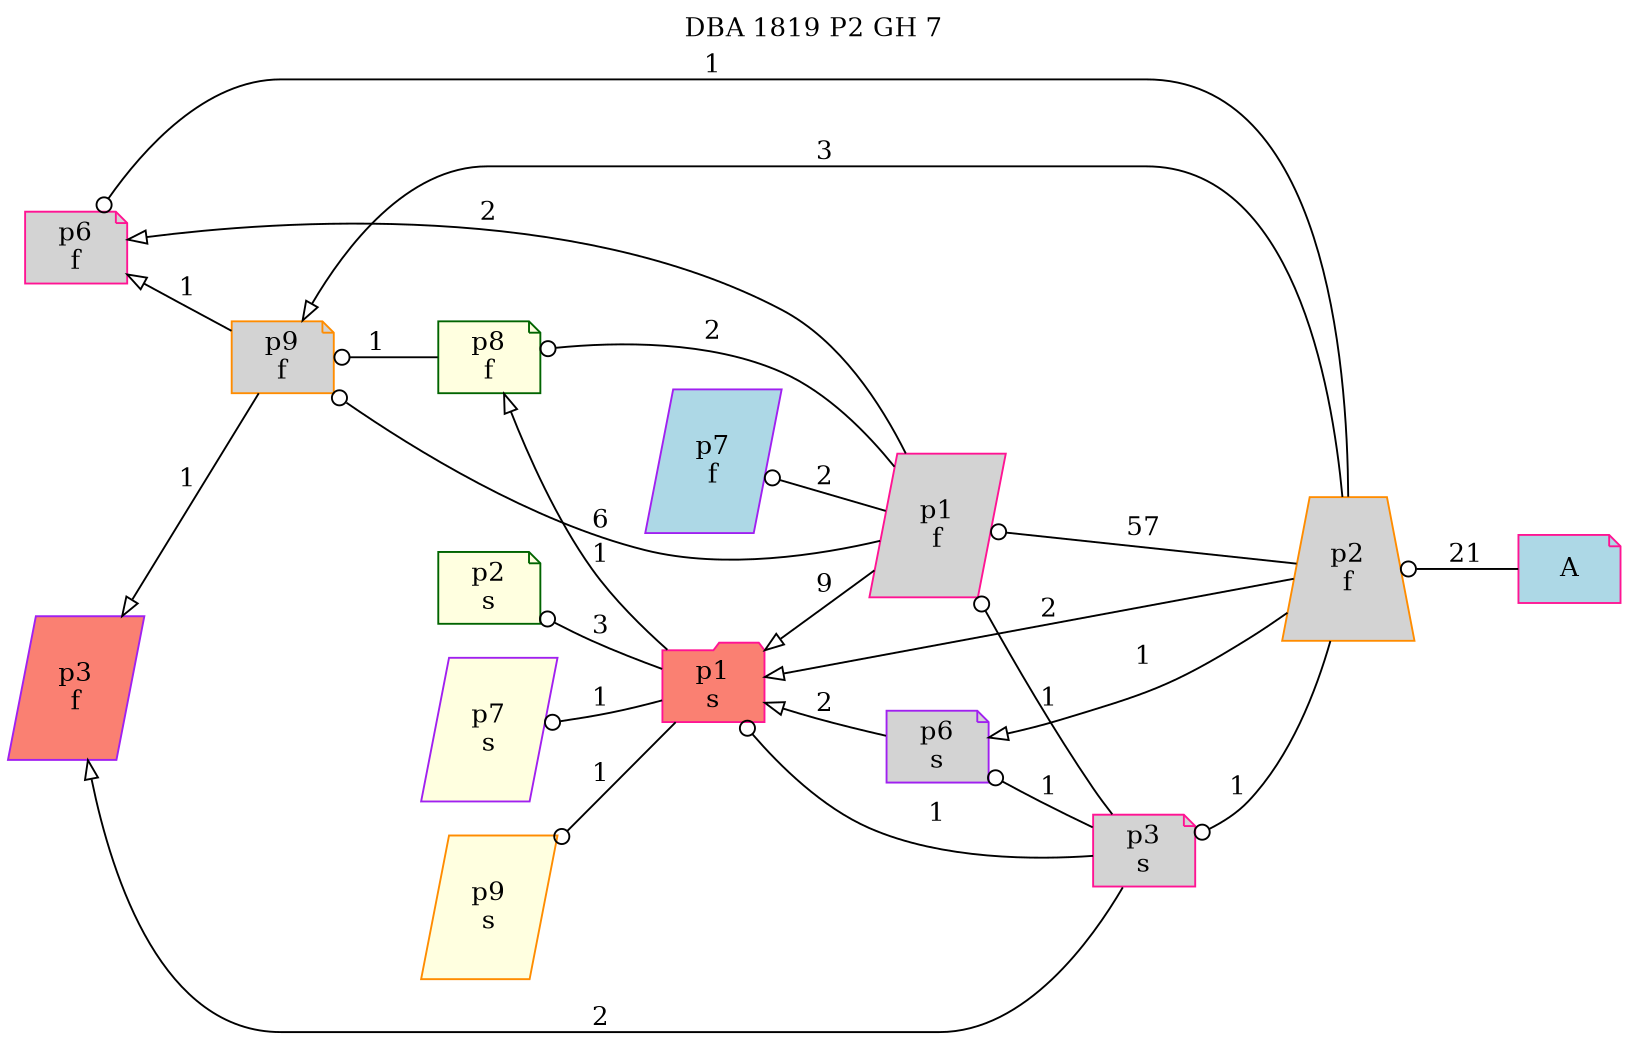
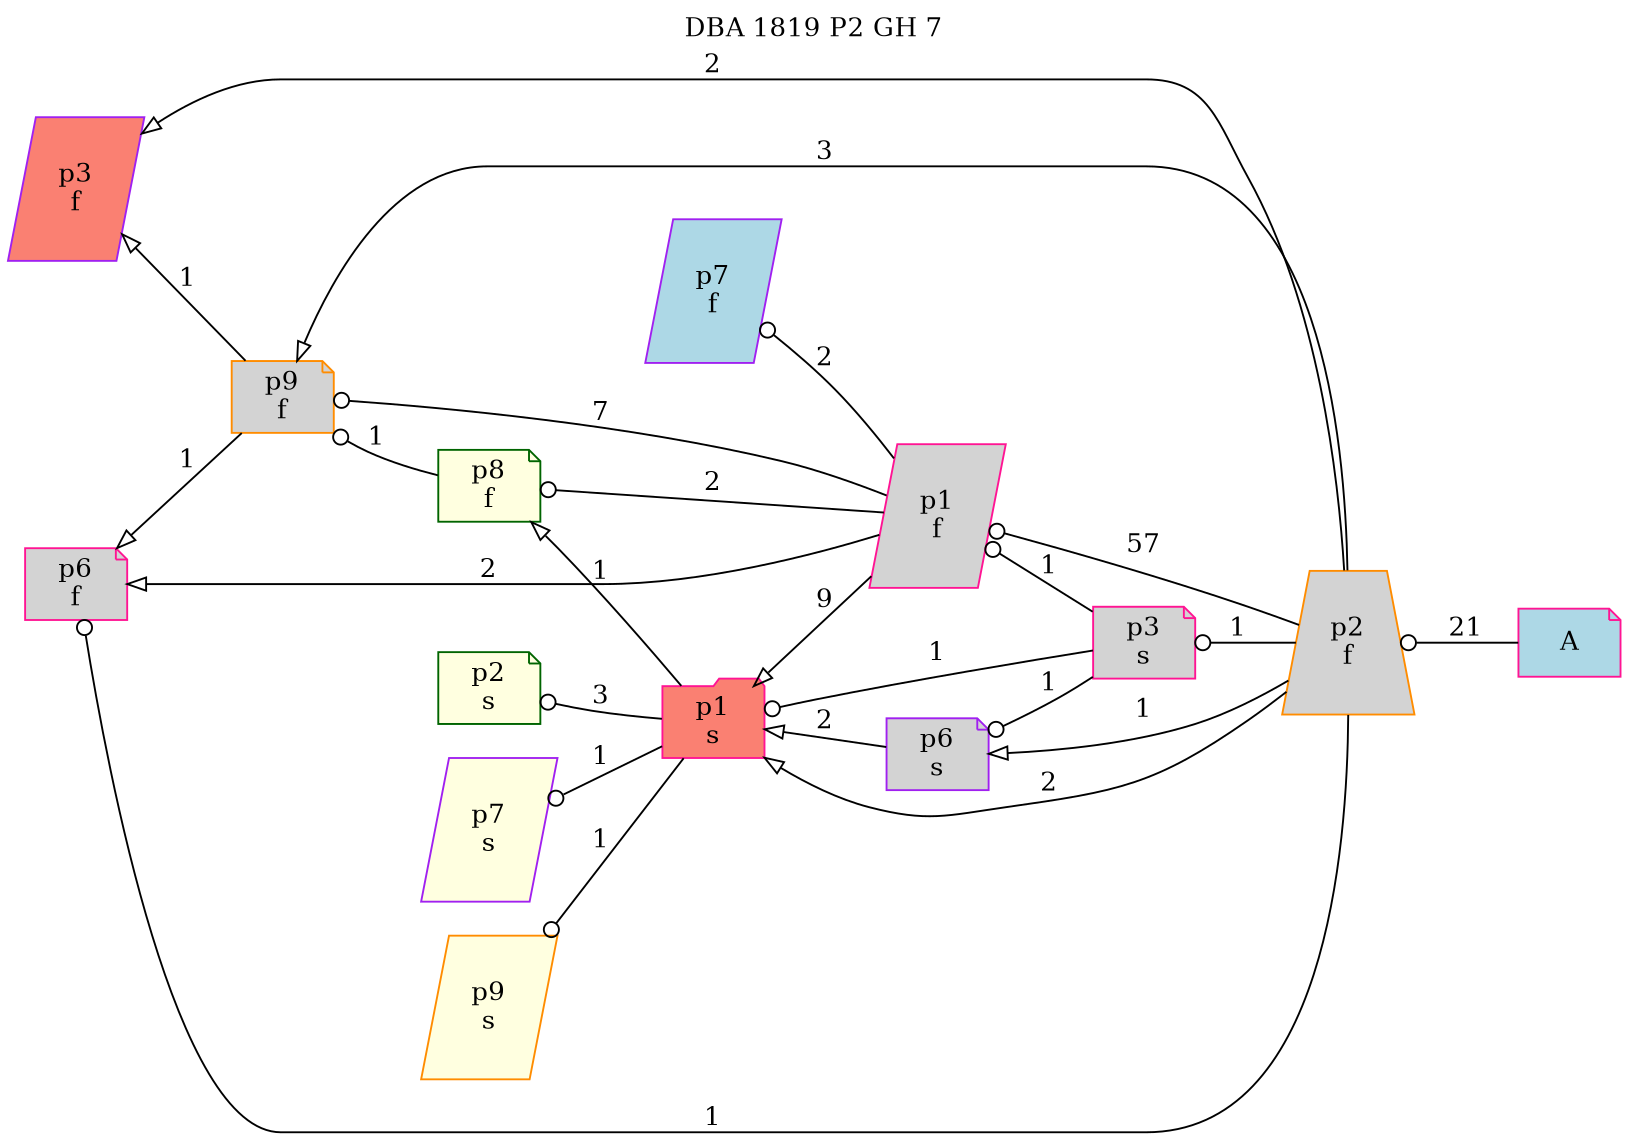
  digraph {
    label=" DBA 1819 P2 GH 7 "
    labelloc=tl
    rankdir=RL
    node [color=deeppink fillcolor=lightgrey shape=note style=filled]
    edge [arrowhead=odot]
    n1 [fillcolor=lightblue label=A]
    n2 [color=darkorange label="p2\nf" shape=trapezium]
    n3 [label="p1\nf" shape=parallelogram]
    n4 [color=darkorange label="p9\nf"]
    n5 [color=purple fillcolor=salmon label="p3\nf" shape=parallelogram]
    n6 [label="p6\nf"]
    n7 [color=purple label="p6\ns"]
    n8 [fillcolor=salmon label="p1\ns" shape=folder]
    n9 [label="p3\ns"]
    n10 [color=purple fillcolor=lightblue label="p7\nf" shape=parallelogram]
    n11 [color=darkgreen fillcolor=lightyellow label="p8\nf"]
    n12 [color=darkgreen fillcolor=lightyellow label="p2\ns"]
    n13 [color=purple fillcolor=lightyellow label="p7\ns" shape=parallelogram]
    n14 [color=darkorange fillcolor=lightyellow label="p9\ns" shape=parallelogram]
    n1 -> n2 [label=21]
    n2 -> n3 [label=57]
    n2 -> n4 [arrowhead=onormal label=3]
-   n9 -> n5 [arrowhead=onormal label=2]
+   n2 -> n5 [arrowhead=onormal label=2]
    n2 -> n6 [label=1]
    n2 -> n7 [arrowhead=onormal label=1]
    n2 -> n8 [arrowhead=onormal label=2]
    n2 -> n9 [label=1]
-   n3 -> n4 [label=6]
+   n3 -> n4 [label=7]
    n3 -> n6 [arrowhead=onormal label=2]
    n3 -> n8 [arrowhead=onormal label=9]
    n3 -> n10 [label=2]
    n3 -> n11 [label=2]
    n4 -> n5 [arrowhead=onormal label=1]
    n4 -> n6 [arrowhead=onormal label=1]
    n7 -> n8 [arrowhead=onormal label=2]
    n8 -> n11 [arrowhead=onormal label=1]
    n8 -> n12 [label=3]
    n8 -> n13 [label=1]
    n8 -> n14 [label=1]
    n9 -> n3 [label=1]
    n9 -> n7 [label=1]
    n9 -> n8 [label=1]
    n11 -> n4 [label=1]
  }
